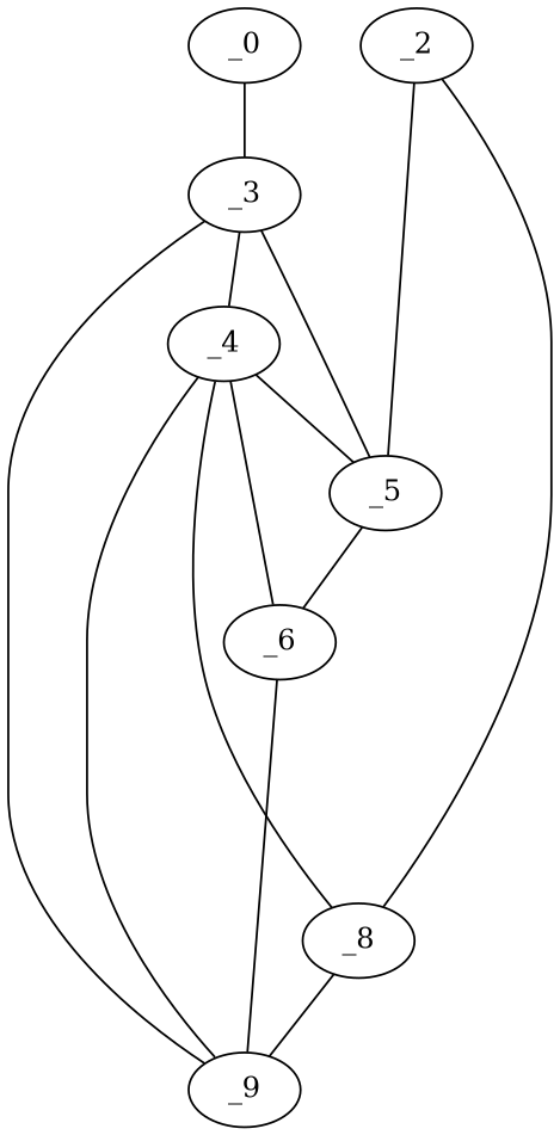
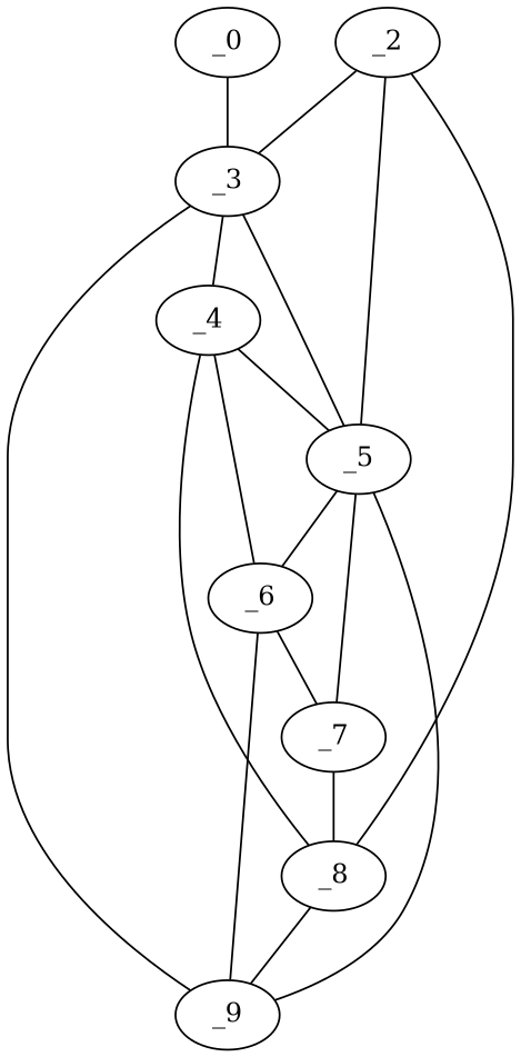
  graph {
    node [y=84]
    edge [valence=2]
    _0 [x=68 y=87]
    _3 [x=99]
    _2 [x=83 y=77]
    _5 [x=106 y=73]
    _8 [x=121 y=61]
    _9 [x=122]
    _4 [x=104 y=83]
    _6 [x=108 y=76]
+   _7 [x=119 y=70]
    _0 -- _3 [valence=1]
    _3 -- _5
    _3 -- _9
    _3 -- _4
+   _2 -- _3
    _2 -- _5
    _2 -- _8 [valence=1]
    _5 -- _6
+   _5 -- _7
    _8 -- _9 [valence=1]
    _4 -- _5
    _4 -- _8
-   _4 -- _9 [valence=1]
+   _5 -- _9 [valence=1]
    _4 -- _6 [valence=1]
    _6 -- _9
+   _6 -- _7 [valence=1]
+   _7 -- _8
  }
